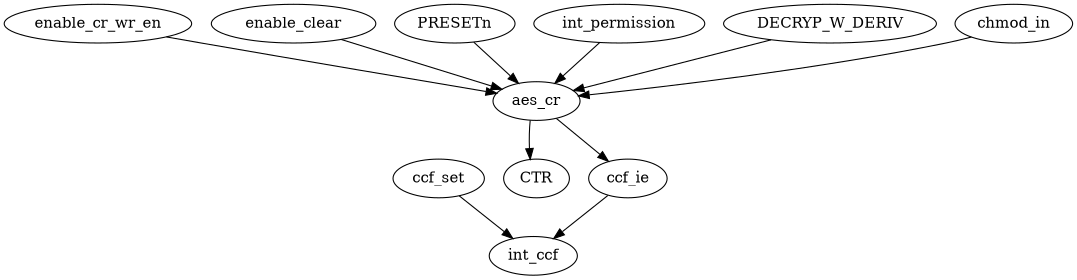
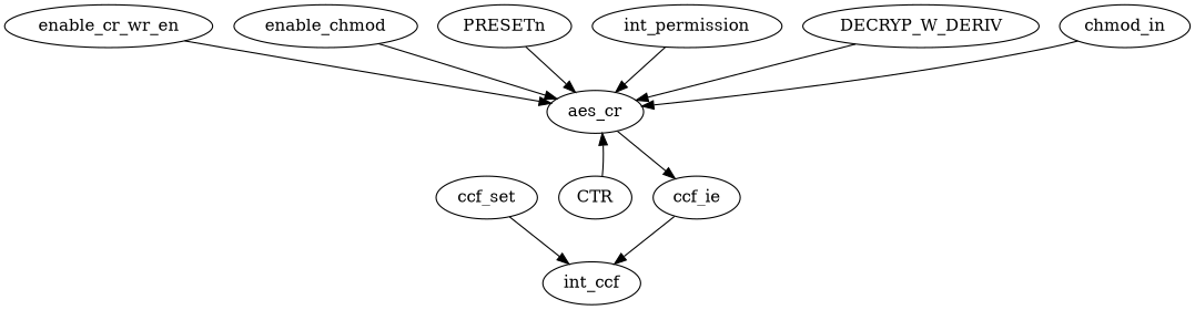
  strict digraph {
    node [complexity=9 importance=0.158451565192 rank=0.0176057294658]
    ccf_set [complexity=3 importance=0.0219892699025 rank=0.00732975663418]
    int_ccf [complexity=0 importance=0.0139546959461 rank=0.0]
    aes_cr [complexity=5 importance=0.0752084956178 rank=0.0150416991236]
    CTR
    ccf_ie [complexity=3 importance=0.0247901296679 rank=0.00826337655598]
    n6 [complexity=8 importance=0.690239429623 label=enable_cr_wr_en rank=0.0862799287029]
-   enable_clear [complexity=6 importance=0.162978018872 rank=0.0271630031454]
+   enable_clear [complexity=6 importance=0.162978018872 rank=0.0271630031454 label=enable_chmod]
    PRESETn [complexity=6 importance=0.835328025752 rank=0.139221337625]
    n9 [complexity=7 importance=0.611543142189 label=int_permission rank=0.087363306027]
    DECRYP_W_DERIV
    chmod_in [importance=0.158853289504 rank=0.0176503655005]
    ccf_set -> int_ccf
    aes_cr -> ccf_ie
-   aes_cr -> CTR
+   CTR -> aes_cr
    ccf_ie -> int_ccf
    n6 -> aes_cr
    enable_clear -> aes_cr
    PRESETn -> aes_cr
    n9 -> aes_cr
    DECRYP_W_DERIV -> aes_cr
    chmod_in -> aes_cr
  }
